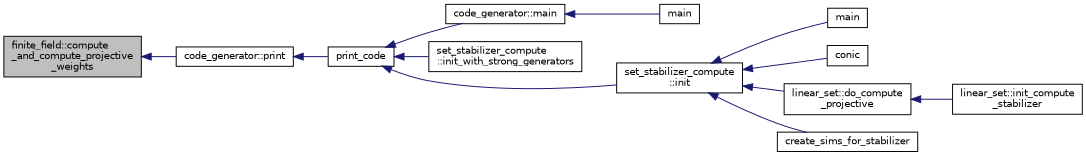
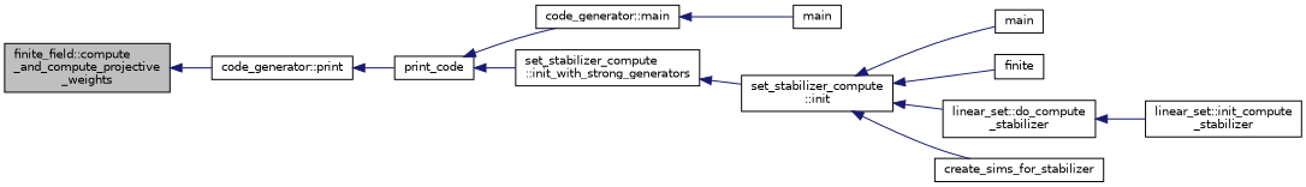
  digraph {
    rankdir=LR
    node [color=black fillcolor=white fontname=Helvetica fontsize=10 shape=record style=filled]
    edge [color=midnightblue dir=back fontname=Helvetica fontsize=10 labelfontname=Helvetica labelfontsize=10 style=solid]
    n1 [fillcolor=grey75 fontcolor=black height=0.2 label="finite_field::compute\l_and_compute_projective\l_weights" width=0.4]
    n2 [height=0.2 label="code_generator::print" width=0.4]
    n3 [height=0.2 label=print_code width=0.4]
    n4 [height=0.2 label="code_generator::main" width=0.4]
    n5 [height=0.2 label="set_stabilizer_compute\l::init_with_strong_generators" width=0.4]
    n6 [height=0.2 label=main width=0.4]
    n7 [height=0.2 label="set_stabilizer_compute\l::init" width=0.4]
    n8 [height=0.2 label=main width=0.4]
-   n9 [height=0.2 label=conic width=0.4]
-   n10 [height=0.2 label="linear_set::do_compute\l_projective" width=0.4]
+   n9 [height=0.2 label=finite width=0.4]
+   n10 [height=0.2 label="linear_set::do_compute\l_stabilizer" width=0.4]
    n11 [height=0.2 label=create_sims_for_stabilizer width=0.4]
    n12 [height=0.2 label="linear_set::init_compute\l_stabilizer" width=0.4]
    n1 -> n2
    n2 -> n3
    n3 -> n4
    n3 -> n5
    n4 -> n6
-   n3 -> n7
+   n5 -> n7
    n7 -> n8
    n7 -> n9
    n7 -> n10
    n7 -> n11
    n10 -> n12
  }
